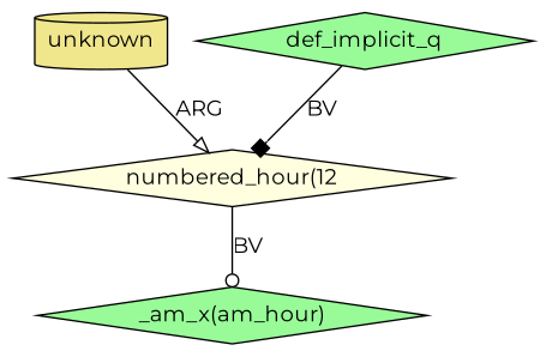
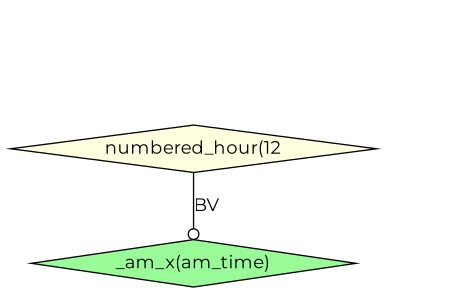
  digraph {
    fontname=Montserrat
    node [fillcolor=palegreen fontname=Montserrat shape=diamond style=filled]
    edge [color=black fontname=Montserrat headport="06)"]
-   unknown [fillcolor=khaki shape=cylinder]
    "numbered_hour(12" [fillcolor=lightyellow]
-   "_am_x(am_time)" [label="_am_x(am_hour)"]
-   def_implicit_q
-   unknown -> "numbered_hour(12" [arrowhead=onormal label=ARG]
+   "_am_x(am_time)"
    "numbered_hour(12" -> "_am_x(am_time)" [arrowhead=odot label=BV tailport="06)"]
-   def_implicit_q -> "numbered_hour(12" [arrowhead=box label=BV]
  }
